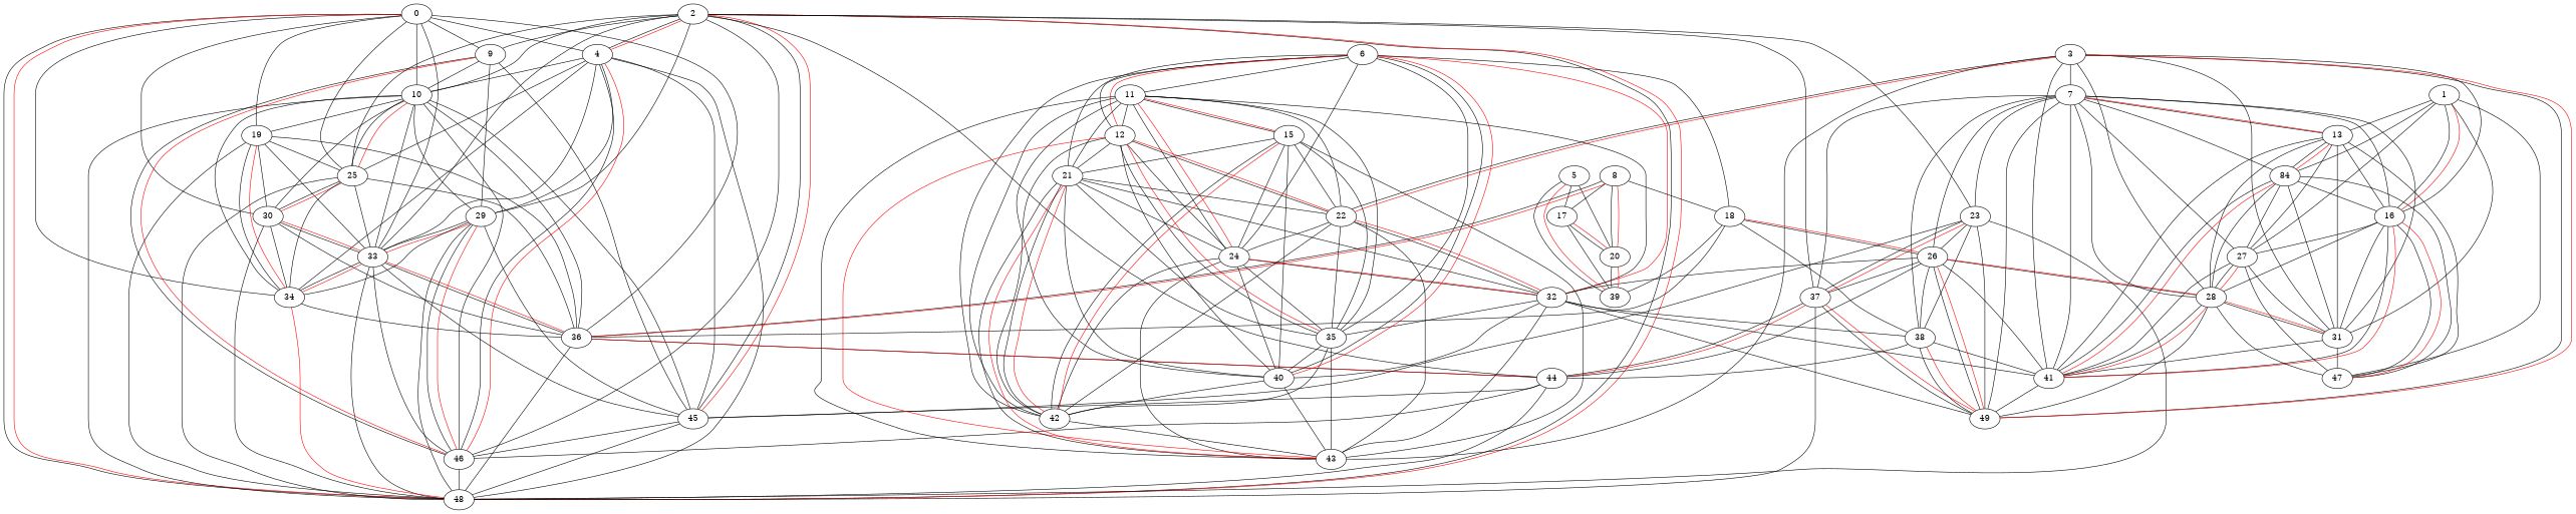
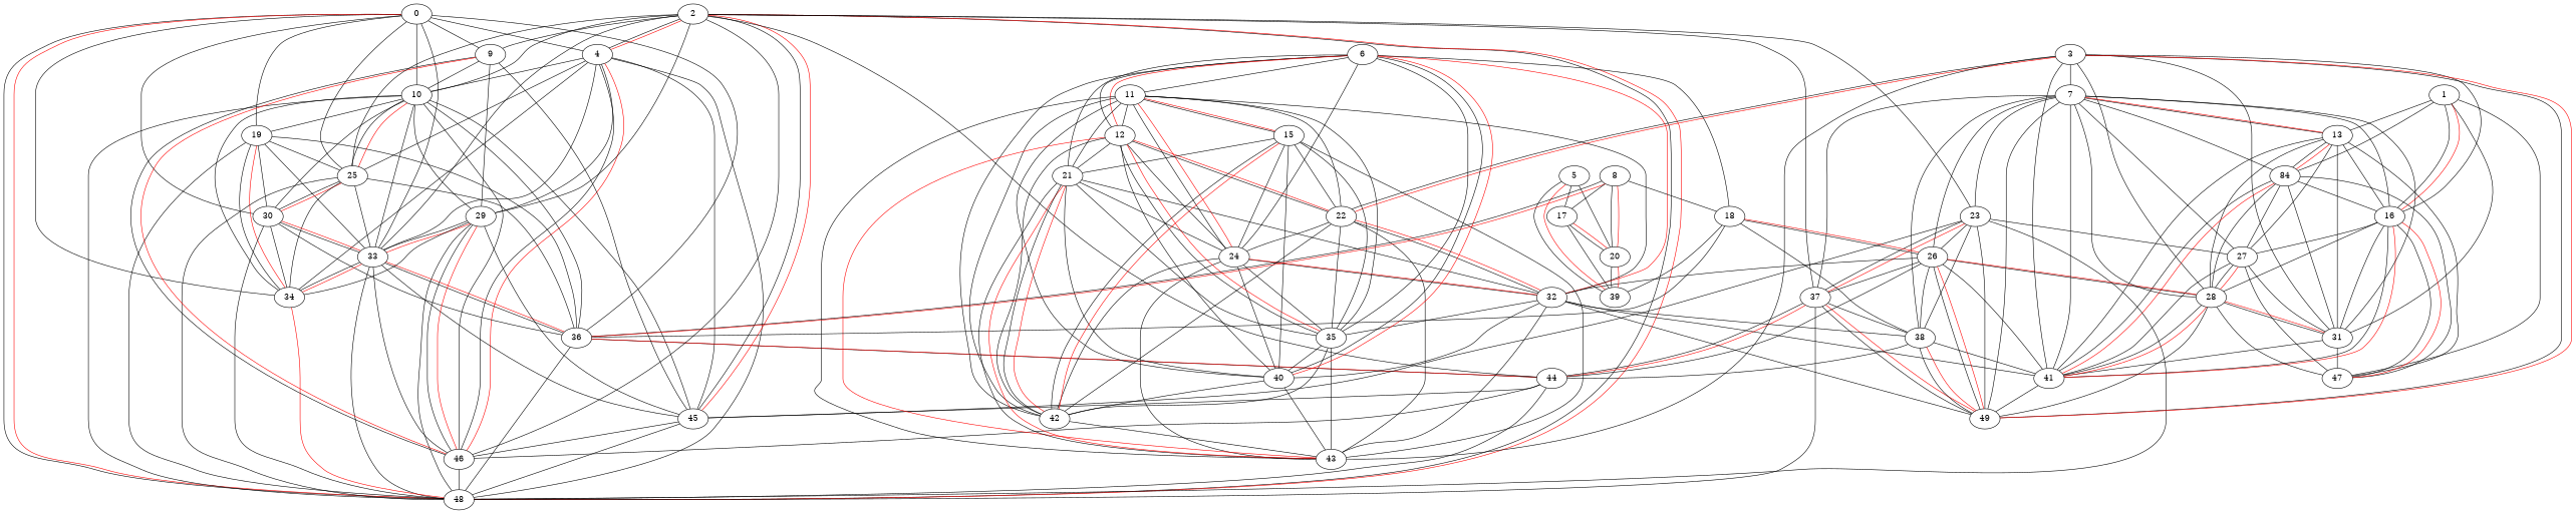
  graph {
    0
    4
    10
    19
    25
    30
    33
    34
    36
    48
    9
    29
    45
    46
    44
    1
    13
    n18 [label=84]
    16
    27
    31
    47
    28
    41
    2
    23
    37
    49
    26
    38
    3
    7
    22
    43
    24
    32
    35
    42
    5
    17
    20
    39
    6
    11
    12
    18
    21
    40
    15
    8
    0 -- 4 [weight=91]
    0 -- 10 [weight=75]
    0 -- 19 [weight=79]
    0 -- 25 [weight=98]
    0 -- 30 [weight=45]
    0 -- 33 [weight=98]
    0 -- 34 [weight=29]
    0 -- 36 [weight=45]
    0 -- 48 [weight=15]
    0 -- 48 [color=red]
    0 -- 9 [weight=72]
    4 -- 10 [weight=52]
    4 -- 25 [weight=33]
    4 -- 33 [weight=30]
    4 -- 34 [weight=50]
    4 -- 48 [weight=92]
    4 -- 29 [weight=64]
    4 -- 45 [weight=67]
    4 -- 46 [weight=3]
    4 -- 46 [color=red]
    10 -- 19 [weight=40]
    10 -- 25 [weight=27]
    10 -- 25 [color=red]
    10 -- 30 [weight=78]
    10 -- 33 [weight=61]
    10 -- 34 [weight=99]
    10 -- 36 [weight=68]
    10 -- 48 [weight=53]
    10 -- 29 [weight=33]
    10 -- 45 [weight=94]
    10 -- 46 [weight=73]
    19 -- 25 [weight=35]
    19 -- 30 [weight=77]
    19 -- 33 [weight=58]
    19 -- 34 [weight=12]
    19 -- 34 [color=red]
    19 -- 36 [weight=27]
    19 -- 48 [weight=53]
    25 -- 30 [weight=11]
    25 -- 30 [color=red]
    25 -- 33 [weight=58]
    25 -- 34 [weight=57]
    25 -- 36 [weight=67]
    25 -- 48 [weight=59]
    30 -- 33 [weight=24]
    30 -- 33 [color=red]
    30 -- 34 [weight=80]
    30 -- 36 [weight=31]
    30 -- 48 [weight=62]
    33 -- 34 [weight=18]
    33 -- 34 [color=red]
    33 -- 36 [weight=20]
    33 -- 36 [color=red]
    33 -- 48 [weight=22]
    33 -- 45 [weight=41]
    33 -- 46 [weight=69]
-   34 -- 36 [weight=45]
    34 -- 48 [color=red weight=58]
    36 -- 48 [weight=73]
    36 -- 44 [weight=8]
    36 -- 44 [color=red]
    9 -- 10 [weight=90]
    9 -- 29 [weight=34]
    9 -- 45 [weight=65]
    9 -- 46 [weight=11]
    9 -- 46 [color=red]
    29 -- 33 [weight=18]
    29 -- 33 [color=red]
    29 -- 34 [weight=74]
    29 -- 48 [weight=46]
    29 -- 45 [weight=96]
    29 -- 46 [weight=3]
    29 -- 46 [color=red]
    45 -- 48 [weight=54]
    45 -- 46 [weight=46]
    46 -- 48 [weight=96]
    44 -- 48 [weight=26]
    44 -- 45 [weight=70]
    44 -- 46 [weight=48]
    1 -- 13 [weight=48]
    1 -- n18 [weight=61]
    1 -- 16 [weight=2]
    1 -- 16 [color=red]
-   1 -- 27 [weight=58]
+   23 -- 27 [weight=58]
    1 -- 31 [weight=45]
    1 -- 47 [weight=49]
    13 -- n18 [weight=23]
    13 -- n18 [color=red]
    13 -- 16 [weight=94]
    13 -- 27 [weight=44]
    13 -- 31 [weight=69]
    13 -- 47 [weight=50]
    13 -- 28 [weight=73]
    13 -- 41 [weight=45]
    n18 -- 16 [weight=97]
    n18 -- 27 [weight=29]
    n18 -- 31 [weight=73]
    n18 -- 47 [weight=70]
    n18 -- 28 [weight=77]
    n18 -- 41 [weight=10]
    n18 -- 41 [color=red]
    16 -- 27 [weight=56]
    16 -- 31 [weight=97]
    16 -- 47 [weight=38]
    16 -- 47 [color=red]
    16 -- 28 [weight=39]
    16 -- 41 [weight=10]
    16 -- 41 [color=red]
    27 -- 31 [weight=48]
    27 -- 47 [weight=95]
    27 -- 28 [weight=22]
    27 -- 28 [color=red]
    27 -- 41 [weight=72]
    31 -- 47 [weight=51]
    31 -- 41 [weight=98]
    28 -- 31 [weight=22]
    28 -- 31 [color=red]
    28 -- 47 [weight=69]
    28 -- 41 [weight=6]
    28 -- 41 [color=red]
    28 -- 49 [weight=40]
    41 -- 49 [weight=37]
    2 -- 4 [weight=14]
    2 -- 4 [color=red]
    2 -- 10 [weight=38]
    2 -- 25 [weight=24]
    2 -- 33 [weight=87]
    2 -- 48 [weight=2]
    2 -- 48 [color=red]
    2 -- 9 [weight=91]
    2 -- 29 [weight=49]
    2 -- 45 [weight=9]
    2 -- 45 [color=red]
    2 -- 46 [weight=20]
    2 -- 44 [weight=59]
    2 -- 23 [weight=67]
    2 -- 37 [weight=84]
    23 -- 48 [weight=53]
    23 -- 45 [weight=64]
    23 -- 37 [weight=10]
    23 -- 37 [color=red]
    23 -- 49 [weight=88]
    23 -- 26 [weight=62]
    23 -- 38 [weight=57]
    37 -- 48 [weight=77]
    37 -- 44 [weight=27]
    37 -- 44 [color=red]
    37 -- 49 [weight=33]
    37 -- 49 [color=red]
+   37 -- 38 [weight=40]
    26 -- 44 [weight=57]
    26 -- 28 [weight=17]
    26 -- 28 [color=red]
    26 -- 41 [weight=87]
    26 -- 37 [weight=35]
    26 -- 49 [weight=26]
    26 -- 49 [color=red]
    26 -- 38 [weight=50]
    26 -- 32 [weight=72]
    38 -- 44 [weight=34]
    38 -- 41 [weight=62]
    38 -- 49 [weight=14]
    38 -- 49 [color=red]
    3 -- 16 [weight=72]
    3 -- 31 [weight=28]
    3 -- 28 [weight=42]
    3 -- 41 [weight=72]
    3 -- 49 [weight=22]
    3 -- 49 [color=red]
    3 -- 7 [weight=60]
    3 -- 22 [weight=35]
    3 -- 22 [color=red]
    3 -- 43 [weight=52]
    7 -- 13 [weight=2]
    7 -- 13 [color=red]
    7 -- n18 [weight=61]
    7 -- 16 [weight=89]
    7 -- 27 [weight=76]
    7 -- 31 [weight=36]
    7 -- 28 [weight=50]
    7 -- 41 [weight=34]
    7 -- 23 [weight=90]
    7 -- 37 [weight=78]
    7 -- 49 [weight=49]
    7 -- 26 [weight=98]
    7 -- 38 [weight=33]
    22 -- 43 [weight=68]
    22 -- 24 [weight=88]
    22 -- 32 [weight=4]
    22 -- 32 [color=red]
    22 -- 35 [weight=63]
    22 -- 42 [weight=21]
    24 -- 43 [weight=26]
    24 -- 32 [weight=17]
    24 -- 32 [color=red]
    24 -- 35 [weight=94]
    24 -- 42 [weight=84]
    24 -- 40 [weight=48]
    32 -- 41 [weight=64]
    32 -- 49 [weight=38]
    32 -- 38 [weight=92]
    32 -- 43 [weight=89]
    32 -- 35 [weight=36]
    32 -- 40 [weight=19]
    35 -- 43 [weight=75]
    35 -- 42 [weight=90]
    35 -- 40 [weight=88]
    42 -- 43 [weight=90]
    5 -- 17 [weight=51]
    5 -- 20 [weight=90]
    5 -- 39 [weight=29]
    5 -- 39 [color=red]
    17 -- 20 [weight=13]
    17 -- 20 [color=red]
    17 -- 39 [weight=54]
    20 -- 39 [weight=13]
    20 -- 39 [color=red]
    6 -- 24 [weight=79]
    6 -- 32 [color=red weight=76]
    6 -- 35 [weight=83]
    6 -- 42 [weight=53]
    6 -- 11 [weight=68]
    6 -- 12 [weight=9]
    6 -- 12 [color=red]
    6 -- 18 [weight=62]
    6 -- 21 [weight=45]
    6 -- 40 [weight=15]
    6 -- 40 [color=red]
    11 -- 22 [weight=24]
    11 -- 43 [weight=31]
    11 -- 24 [weight=17]
    11 -- 24 [color=red]
    11 -- 32 [weight=92]
    11 -- 35 [weight=43]
    11 -- 42 [weight=55]
    11 -- 12 [weight=64]
    11 -- 21 [weight=66]
    11 -- 40 [weight=68]
    11 -- 15 [weight=14]
    11 -- 15 [color=red]
    12 -- 22 [weight=13]
    12 -- 22 [color=red]
    12 -- 43 [color=red weight=41]
    12 -- 24 [weight=68]
    12 -- 35 [weight=16]
    12 -- 35 [color=red]
    12 -- 42 [weight=34]
    12 -- 21 [weight=51]
    12 -- 40 [weight=87]
    18 -- 36 [weight=78]
    18 -- 26 [weight=24]
    18 -- 26 [color=red]
    18 -- 38 [weight=52]
    18 -- 39 [weight=83]
-   21 -- 22 [weight=89]
    21 -- 43 [weight=3]
    21 -- 43 [color=red]
    21 -- 24 [weight=30]
    21 -- 32 [weight=78]
    21 -- 35 [weight=38]
    21 -- 42 [weight=18]
    21 -- 42 [color=red]
    21 -- 40 [weight=24]
    40 -- 43 [weight=47]
    40 -- 42 [weight=20]
    15 -- 22 [weight=98]
    15 -- 43 [weight=69]
    15 -- 24 [weight=64]
    15 -- 35 [weight=35]
    15 -- 42 [weight=18]
    15 -- 42 [color=red]
    15 -- 21 [weight=66]
    15 -- 40 [weight=85]
    8 -- 36 [weight=31]
    8 -- 36 [color=red]
    8 -- 17 [weight=25]
    8 -- 20 [weight=18]
    8 -- 20 [color=red]
    8 -- 18 [weight=62]
  }
